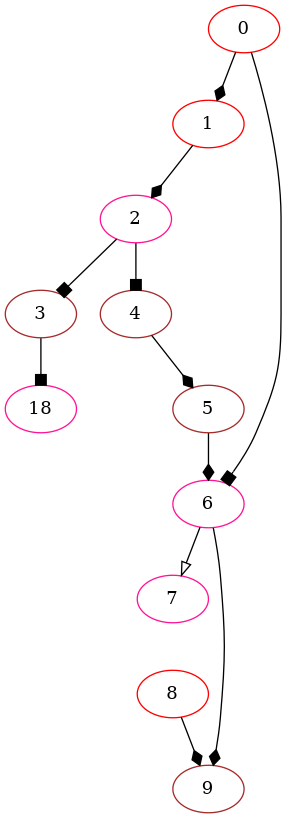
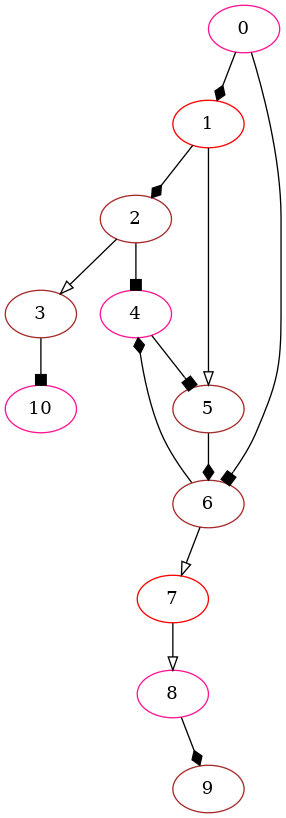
  digraph {
    node [color=brown]
    edge [arrowhead=diamond]
-   0 [color=red]
+   0 [color=deeppink]
    1 [color=red]
-   6 [color=deeppink]
-   2 [color=deeppink]
+   6
+   2
    5
-   7 [color=deeppink]
+   7 [color=red]
    9
    3
-   4
-   10 [color=deeppink label=18]
-   8 [color=red]
+   4 [color=deeppink]
+   10 [color=deeppink]
+   8 [color=deeppink]
    0 -> 1
    0 -> 6 [arrowhead=box]
    1 -> 2
+   1 -> 5 [arrowhead=onormal]
    6 -> 7 [arrowhead=onormal]
-   6 -> 9
-   2 -> 3 [arrowhead=box]
+   6 -> 4
+   2 -> 3 [arrowhead=onormal]
    2 -> 4 [arrowhead=box]
    5 -> 6
+   7 -> 8 [arrowhead=onormal]
    3 -> 10 [arrowhead=box]
-   4 -> 5
+   4 -> 5 [arrowhead=box]
    8 -> 9
  }
